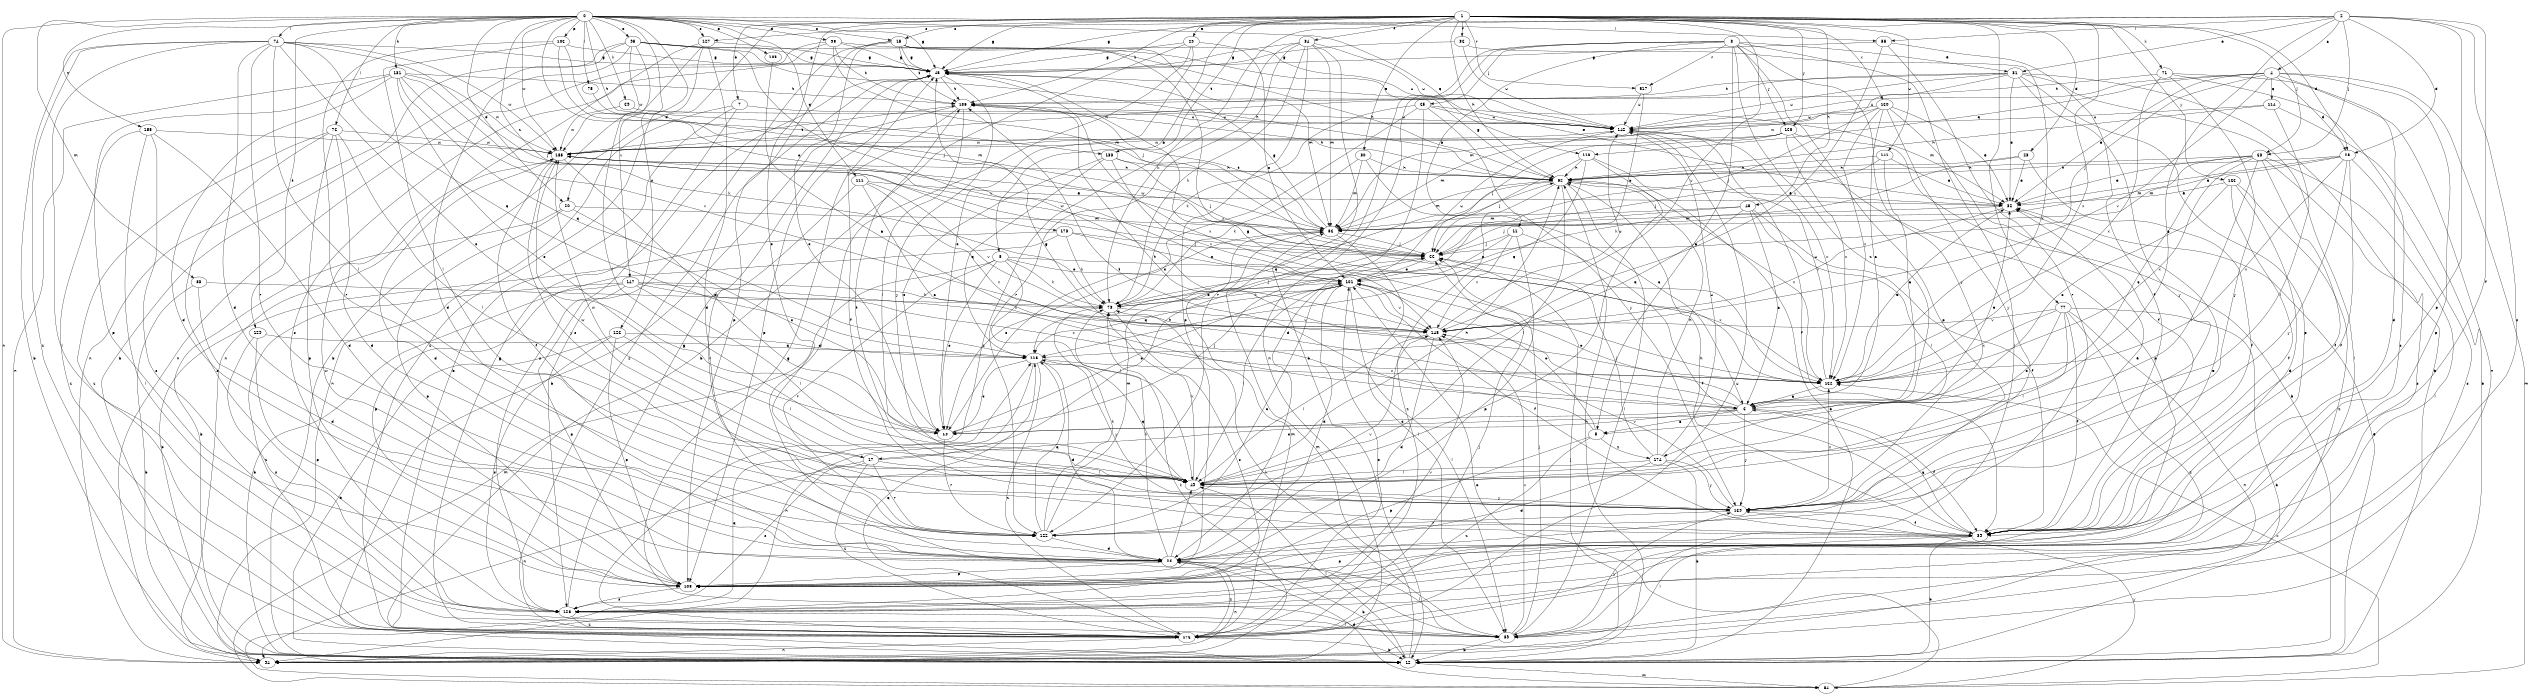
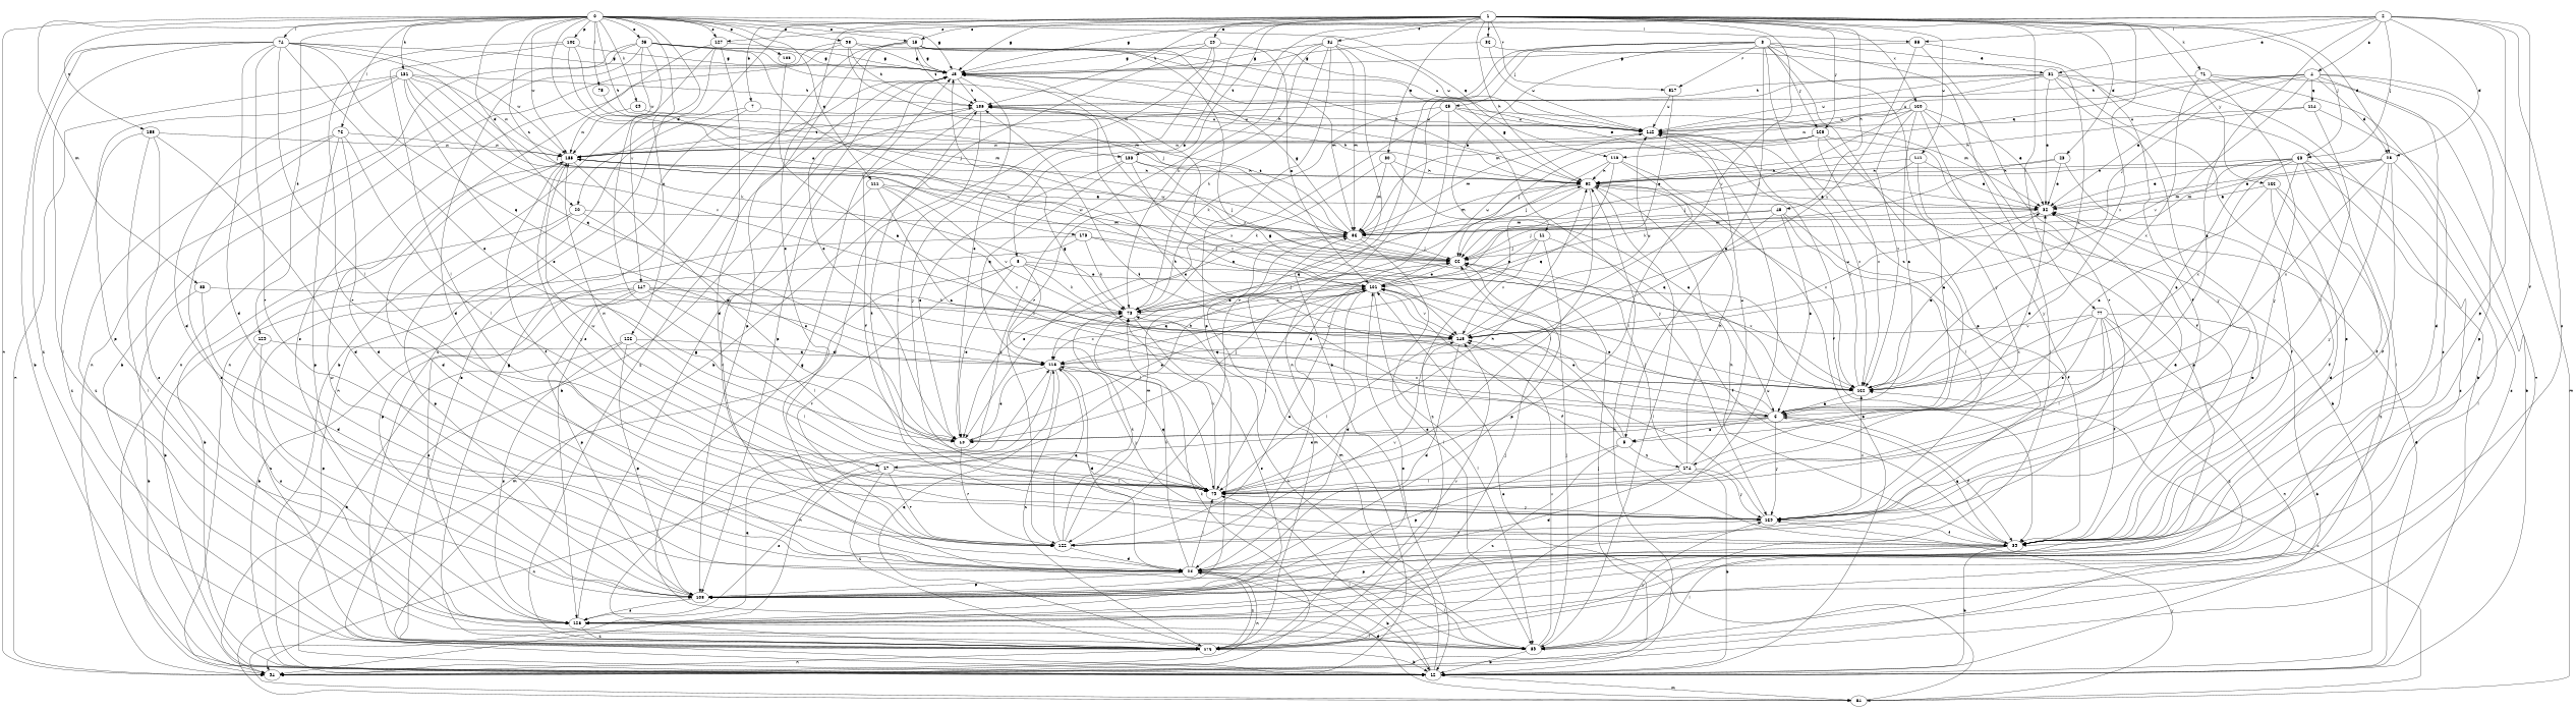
  strict digraph {
    fontname="DejaVu Sans"
    node [fontname="DejaVu Sans"]
    edge [fontname="DejaVu Sans"]
    0
    15
    20
    45
    55
    69
    74
    75
    76
    83
    94
    95
    98
    101
    103
    106
    111
    113
    126
    127
    129
    131
    133
    147
    155
    158
    173
    135
    162
    108
    128
    142
    19
    86
    12
    169
    176
    148
    39
    122
    59
    26
    66
-   79 [label=49]
+   79
    115
    73
    52
    32
    6
    1
    7
    8
    17
    23
    25
    29
    30
    34
    36
    48
    63
    71
    77
    n64 [label=817]
    141
    160
    166
    168
    84
    2
    4
    5
    31
    114
    174
    3
    11
    65
    0 -> 15 [label=c]
    0 -> 20 [label=d]
    0 -> 45 [label=g]
    0 -> 55 [label=i]
    0 -> 69 [label=k]
    0 -> 74 [label=l]
    0 -> 75 [label=l]
    0 -> 76 [label=l]
    0 -> 83 [label=m]
    0 -> 94 [label=n]
    0 -> 95 [label=o]
    0 -> 98 [label=o]
    0 -> 101 [label=o]
    0 -> 103 [label=p]
    0 -> 106 [label=p]
    0 -> 111 [label=q]
    0 -> 113 [label=q]
    0 -> 126 [label=s]
    0 -> 127 [label=s]
    0 -> 129 [label=t]
    0 -> 131 [label=t]
    0 -> 133 [label=t]
    0 -> 147 [label=v]
    0 -> 155 [label=w]
    0 -> 158 [label=n]
    0 -> 173 [label=z]
    15 -> 45 [label=g]
    15 -> 135 [label=t]
    15 -> 162 [label=x]
    15 -> 108 [label=p]
    15 -> 128 [label=s]
    15 -> 142 [label=u]
    15 -> 19 [label=c]
    15 -> 86 [label=m]
    20 -> 108 [label=p]
    20 -> 19 [label=c]
    20 -> 86 [label=m]
    20 -> 12 [label=b]
    45 -> 135 [label=t]
    45 -> 162 [label=x]
    45 -> 108 [label=p]
    45 -> 169 [label=y]
    45 -> 176 [label=z]
    55 -> 45 [label=g]
    55 -> 148 [label=v]
    55 -> 39 [label=f]
    55 -> 122 [label=r]
    69 -> 155 [label=w]
    69 -> 142 [label=u]
    74 -> 45 [label=g]
    74 -> 155 [label=w]
    74 -> 19 [label=c]
    74 -> 12 [label=b]
    74 -> 176 [label=z]
    74 -> 122 [label=r]
    74 -> 59 [label=i]
    74 -> 26 [label=d]
    74 -> 66 [label=j]
    74 -> 79 [label=l]
    74 -> 115 [label=q]
    75 -> 86 [label=m]
    76 -> 155 [label=w]
    76 -> 108 [label=p]
    76 -> 128 [label=s]
    76 -> 176 [label=z]
    76 -> 26 [label=d]
    76 -> 79 [label=l]
    83 -> 12 [label=b]
    83 -> 26 [label=d]
    83 -> 73 [label=k]
    94 -> 66 [label=j]
    94 -> 73 [label=k]
    95 -> 45 [label=g]
    95 -> 94 [label=n]
    95 -> 155 [label=w]
    95 -> 12 [label=b]
    95 -> 148 [label=v]
    95 -> 26 [label=d]
    95 -> 79 [label=l]
    95 -> 52 [label=h]
    95 -> 32 [label=e]
    98 -> 45 [label=g]
    98 -> 94 [label=n]
    98 -> 135 [label=t]
    98 -> 128 [label=s]
    98 -> 66 [label=j]
    98 -> 52 [label=h]
    101 -> 142 [label=u]
    101 -> 148 [label=v]
    101 -> 39 [label=f]
    101 -> 59 [label=i]
    101 -> 26 [label=d]
    101 -> 79 [label=l]
    101 -> 115 [label=q]
    101 -> 73 [label=k]
    103 -> 6 [label=a]
    106 -> 45 [label=g]
    106 -> 86 [label=m]
    106 -> 122 [label=r]
    106 -> 66 [label=j]
    106 -> 79 [label=l]
    111 -> 162 [label=x]
    111 -> 148 [label=v]
    111 -> 122 [label=r]
    111 -> 32 [label=e]
    111 -> 6 [label=a]
    113 -> 12 [label=b]
    113 -> 66 [label=j]
    113 -> 79 [label=l]
    113 -> 115 [label=q]
    113 -> 52 [label=h]
    126 -> 108 [label=p]
    126 -> 128 [label=s]
    126 -> 12 [label=b]
    126 -> 79 [label=l]
    126 -> 115 [label=q]
    127 -> 45 [label=g]
    127 -> 94 [label=n]
    127 -> 12 [label=b]
    127 -> 176 [label=z]
    127 -> 26 [label=d]
    129 -> 108 [label=p]
    129 -> 128 [label=s]
    129 -> 115 [label=q]
    131 -> 94 [label=n]
    131 -> 155 [label=w]
    131 -> 135 [label=t]
    131 -> 108 [label=p]
    131 -> 19 [label=c]
    131 -> 148 [label=v]
    131 -> 26 [label=d]
    131 -> 115 [label=q]
    131 -> 73 [label=k]
    133 -> 19 [label=c]
    133 -> 148 [label=v]
    133 -> 66 [label=j]
    133 -> 115 [label=q]
    133 -> 52 [label=h]
    147 -> 162 [label=x]
    147 -> 108 [label=p]
-   7 -> 128 [label=s]
+   147 -> 128 [label=s]
    147 -> 12 [label=b]
    147 -> 176 [label=z]
    147 -> 148 [label=v]
    147 -> 79 [label=l]
    147 -> 73 [label=k]
    155 -> 135 [label=t]
    155 -> 19 [label=c]
    155 -> 169 [label=y]
    155 -> 39 [label=f]
    155 -> 26 [label=d]
    155 -> 52 [label=h]
    158 -> 155 [label=w]
    158 -> 128 [label=s]
    158 -> 176 [label=z]
    158 -> 59 [label=i]
    158 -> 26 [label=d]
    173 -> 101 [label=o]
    173 -> 108 [label=p]
    173 -> 12 [label=b]
    173 -> 66 [label=j]
    173 -> 73 [label=k]
    135 -> 142 [label=u]
    135 -> 12 [label=b]
    135 -> 39 [label=f]
    135 -> 79 [label=l]
    135 -> 52 [label=h]
    162 -> 45 [label=g]
    162 -> 142 [label=u]
    162 -> 32 [label=e]
    162 -> 6 [label=a]
    108 -> 155 [label=w]
    108 -> 128 [label=s]
    128 -> 45 [label=g]
    128 -> 176 [label=z]
    128 -> 148 [label=v]
    128 -> 59 [label=i]
    142 -> 155 [label=w]
    142 -> 162 [label=x]
    142 -> 39 [label=f]
    19 -> 101 [label=o]
    19 -> 122 [label=r]
    19 -> 66 [label=j]
    86 -> 45 [label=g]
    86 -> 155 [label=w]
    86 -> 135 [label=t]
    86 -> 19 [label=c]
    86 -> 59 [label=i]
    86 -> 66 [label=j]
    12 -> 86 [label=m]
    12 -> 79 [label=l]
    12 -> 52 [label=h]
    12 -> 32 [label=e]
    12 -> 84 [label=m]
    169 -> 135 [label=t]
    169 -> 162 [label=x]
    169 -> 148 [label=v]
    169 -> 39 [label=f]
    169 -> 122 [label=r]
    169 -> 32 [label=e]
    176 -> 45 [label=g]
    176 -> 94 [label=n]
    176 -> 101 [label=o]
    176 -> 142 [label=u]
    176 -> 86 [label=m]
    176 -> 12 [label=b]
    176 -> 66 [label=j]
    176 -> 115 [label=q]
    148 -> 142 [label=u]
    148 -> 26 [label=d]
    148 -> 79 [label=l]
+   148 -> 115 [label=q]
    39 -> 108 [label=p]
    39 -> 12 [label=b]
    39 -> 59 [label=i]
    39 -> 52 [label=h]
    39 -> 32 [label=e]
    39 -> 6 [label=a]
    122 -> 101 [label=o]
    122 -> 86 [label=m]
    122 -> 148 [label=v]
    122 -> 26 [label=d]
    122 -> 115 [label=q]
    122 -> 73 [label=k]
    59 -> 45 [label=g]
    59 -> 12 [label=b]
    59 -> 169 [label=y]
    59 -> 148 [label=v]
    59 -> 66 [label=j]
    59 -> 73 [label=k]
    26 -> 94 [label=n]
    26 -> 108 [label=p]
    26 -> 12 [label=b]
    26 -> 176 [label=z]
    26 -> 59 [label=i]
    26 -> 79 [label=l]
    26 -> 73 [label=k]
    66 -> 101 [label=o]
    66 -> 155 [label=w]
    79 -> 155 [label=w]
    79 -> 169 [label=y]
    79 -> 115 [label=q]
    79 -> 73 [label=k]
    79 -> 52 [label=h]
    115 -> 94 [label=n]
    115 -> 162 [label=x]
    115 -> 19 [label=c]
    115 -> 169 [label=y]
    115 -> 176 [label=z]
    115 -> 26 [label=d]
    73 -> 101 [label=o]
    73 -> 128 [label=s]
    73 -> 148 [label=v]
    73 -> 66 [label=j]
    52 -> 45 [label=g]
    52 -> 162 [label=x]
    52 -> 86 [label=m]
    52 -> 176 [label=z]
    52 -> 59 [label=i]
    52 -> 79 [label=l]
    52 -> 115 [label=q]
    52 -> 32 [label=e]
    32 -> 86 [label=m]
    32 -> 148 [label=v]
    6 -> 45 [label=g]
    6 -> 101 [label=o]
    6 -> 135 [label=t]
    6 -> 19 [label=c]
    6 -> 169 [label=y]
    6 -> 39 [label=f]
    6 -> 32 [label=e]
    6 -> 17 [label=c]
    6 -> 5 [label=a]
    1 -> 15 [label=c]
    1 -> 20 [label=d]
    1 -> 45 [label=g]
    1 -> 133 [label=t]
    1 -> 135 [label=t]
    1 -> 162 [label=x]
    1 -> 148 [label=v]
    1 -> 73 [label=k]
    1 -> 52 [label=h]
    1 -> 7 [label=b]
    1 -> 8 [label=b]
    1 -> 17 [label=c]
    1 -> 23 [label=d]
    1 -> 25 [label=d]
    1 -> 29 [label=e]
    1 -> 30 [label=e]
    1 -> 34 [label=f]
    1 -> 36 [label=f]
    1 -> 48 [label=h]
    1 -> 63 [label=j]
    1 -> 71 [label=k]
    1 -> 77 [label=l]
    1 -> n64 [label=r]
    1 -> 141 [label=u]
    1 -> 160 [label=x]
    1 -> 166 [label=y]
    1 -> 168 [label=y]
    7 -> 94 [label=n]
    7 -> 142 [label=u]
    7 -> 176 [label=b]
    8 -> 101 [label=o]
    8 -> 162 [label=x]
    8 -> 19 [label=c]
    8 -> 122 [label=r]
    8 -> 79 [label=l]
    8 -> 73 [label=k]
    8 -> 84 [label=m]
    17 -> 94 [label=n]
    17 -> 155 [label=w]
    17 -> 128 [label=s]
    17 -> 176 [label=z]
    17 -> 122 [label=r]
    17 -> 79 [label=l]
    17 -> 52 [label=h]
    23 -> 39 [label=f]
    23 -> 73 [label=k]
    23 -> 52 [label=h]
    23 -> 32 [label=e]
    25 -> 162 [label=x]
    25 -> 128 [label=s]
    25 -> 86 [label=m]
    25 -> 169 [label=y]
    25 -> 39 [label=f]
    25 -> 52 [label=h]
    25 -> 32 [label=e]
    29 -> 45 [label=g]
    29 -> 101 [label=o]
    29 -> 19 [label=c]
    29 -> 12 [label=b]
    29 -> 59 [label=i]
    30 -> 86 [label=m]
    30 -> 73 [label=k]
    30 -> 52 [label=h]
    30 -> 6 [label=a]
    34 -> 45 [label=g]
    34 -> 108 [label=p]
    34 -> 142 [label=u]
    34 -> 86 [label=m]
    34 -> 12 [label=b]
    34 -> 176 [label=z]
    34 -> 122 [label=r]
    34 -> 73 [label=k]
    36 -> 45 [label=g]
    36 -> 162 [label=x]
    36 -> 142 [label=u]
    48 -> 86 [label=m]
    48 -> 39 [label=f]
    48 -> 66 [label=j]
    48 -> 79 [label=l]
    48 -> 115 [label=q]
    48 -> 6 [label=a]
    63 -> 162 [label=x]
    63 -> 128 [label=s]
    63 -> 86 [label=m]
    63 -> 39 [label=f]
    63 -> 59 [label=i]
    63 -> 79 [label=l]
    63 -> 52 [label=h]
    63 -> 32 [label=e]
    63 -> 6 [label=a]
    71 -> 94 [label=n]
    71 -> 135 [label=t]
    71 -> 162 [label=x]
    71 -> 128 [label=s]
    71 -> 169 [label=y]
    77 -> 94 [label=n]
    77 -> 162 [label=x]
    77 -> 19 [label=c]
    77 -> 12 [label=b]
    77 -> 176 [label=z]
    77 -> 148 [label=v]
    77 -> 39 [label=f]
    77 -> 79 [label=l]
    n64 -> 101 [label=o]
    n64 -> 142 [label=u]
    141 -> 66 [label=j]
    141 -> 52 [label=h]
    141 -> 32 [label=e]
    141 -> 6 [label=a]
    160 -> 155 [label=w]
    160 -> 162 [label=x]
    160 -> 142 [label=u]
    160 -> 169 [label=y]
    160 -> 39 [label=f]
    160 -> 66 [label=j]
    160 -> 32 [label=e]
    160 -> 6 [label=a]
    166 -> 176 [label=z]
    166 -> 39 [label=f]
    166 -> 26 [label=d]
    166 -> 32 [label=e]
    166 -> 6 [label=a]
    168 -> 155 [label=w]
    168 -> 162 [label=x]
    168 -> 108 [label=p]
    168 -> 86 [label=m]
    168 -> 12 [label=b]
    168 -> 66 [label=j]
    84 -> 101 [label=o]
    84 -> 162 [label=x]
    84 -> 169 [label=y]
    84 -> 26 [label=d]
    84 -> 115 [label=q]
    2 -> 45 [label=g]
    2 -> 55 [label=i]
    2 -> 127 [label=s]
    2 -> 108 [label=p]
    2 -> 128 [label=s]
    2 -> 39 [label=f]
    2 -> 25 [label=d]
    2 -> 63 [label=j]
    2 -> 4 [label=a]
    2 -> 5 [label=a]
    2 -> 31 [label=e]
    4 -> 113 [label=q]
    4 -> 108 [label=p]
    4 -> 142 [label=u]
    4 -> 148 [label=v]
    4 -> 26 [label=d]
    4 -> 66 [label=j]
    4 -> 32 [label=e]
    4 -> 25 [label=d]
    4 -> 84 [label=m]
    4 -> 114 [label=q]
    5 -> 101 [label=o]
    5 -> 135 [label=t]
    5 -> 108 [label=p]
    5 -> 176 [label=z]
    5 -> 174 [label=z]
    31 -> 155 [label=w]
    31 -> 135 [label=t]
    31 -> 108 [label=p]
    31 -> 142 [label=u]
    31 -> 86 [label=m]
    31 -> 12 [label=b]
    31 -> 169 [label=y]
    31 -> 59 [label=i]
    31 -> 32 [label=e]
    114 -> 142 [label=u]
    114 -> 12 [label=b]
    114 -> 79 [label=l]
    114 -> 52 [label=h]
    174 -> 142 [label=u]
    174 -> 12 [label=b]
    174 -> 169 [label=y]
    174 -> 26 [label=d]
    174 -> 66 [label=j]
    174 -> 79 [label=l]
    174 -> 52 [label=h]
    3 -> 94 [label=n]
    3 -> 108 [label=p]
    3 -> 169 [label=y]
    3 -> 122 [label=r]
    3 -> 59 [label=i]
    3 -> n64 [label=r]
    3 -> 168 [label=y]
    3 -> 5 [label=a]
    3 -> 31 [label=e]
    3 -> 174 [label=z]
    3 -> 11 [label=b]
    3 -> 65 [label=j]
    11 -> 101 [label=o]
    11 -> 108 [label=p]
    11 -> 148 [label=v]
    11 -> 39 [label=f]
    11 -> 66 [label=j]
    65 -> 142 [label=u]
    65 -> 19 [label=c]
    65 -> 169 [label=y]
    65 -> 26 [label=d]
    65 -> 73 [label=k]
    65 -> 32 [label=m]
  }
